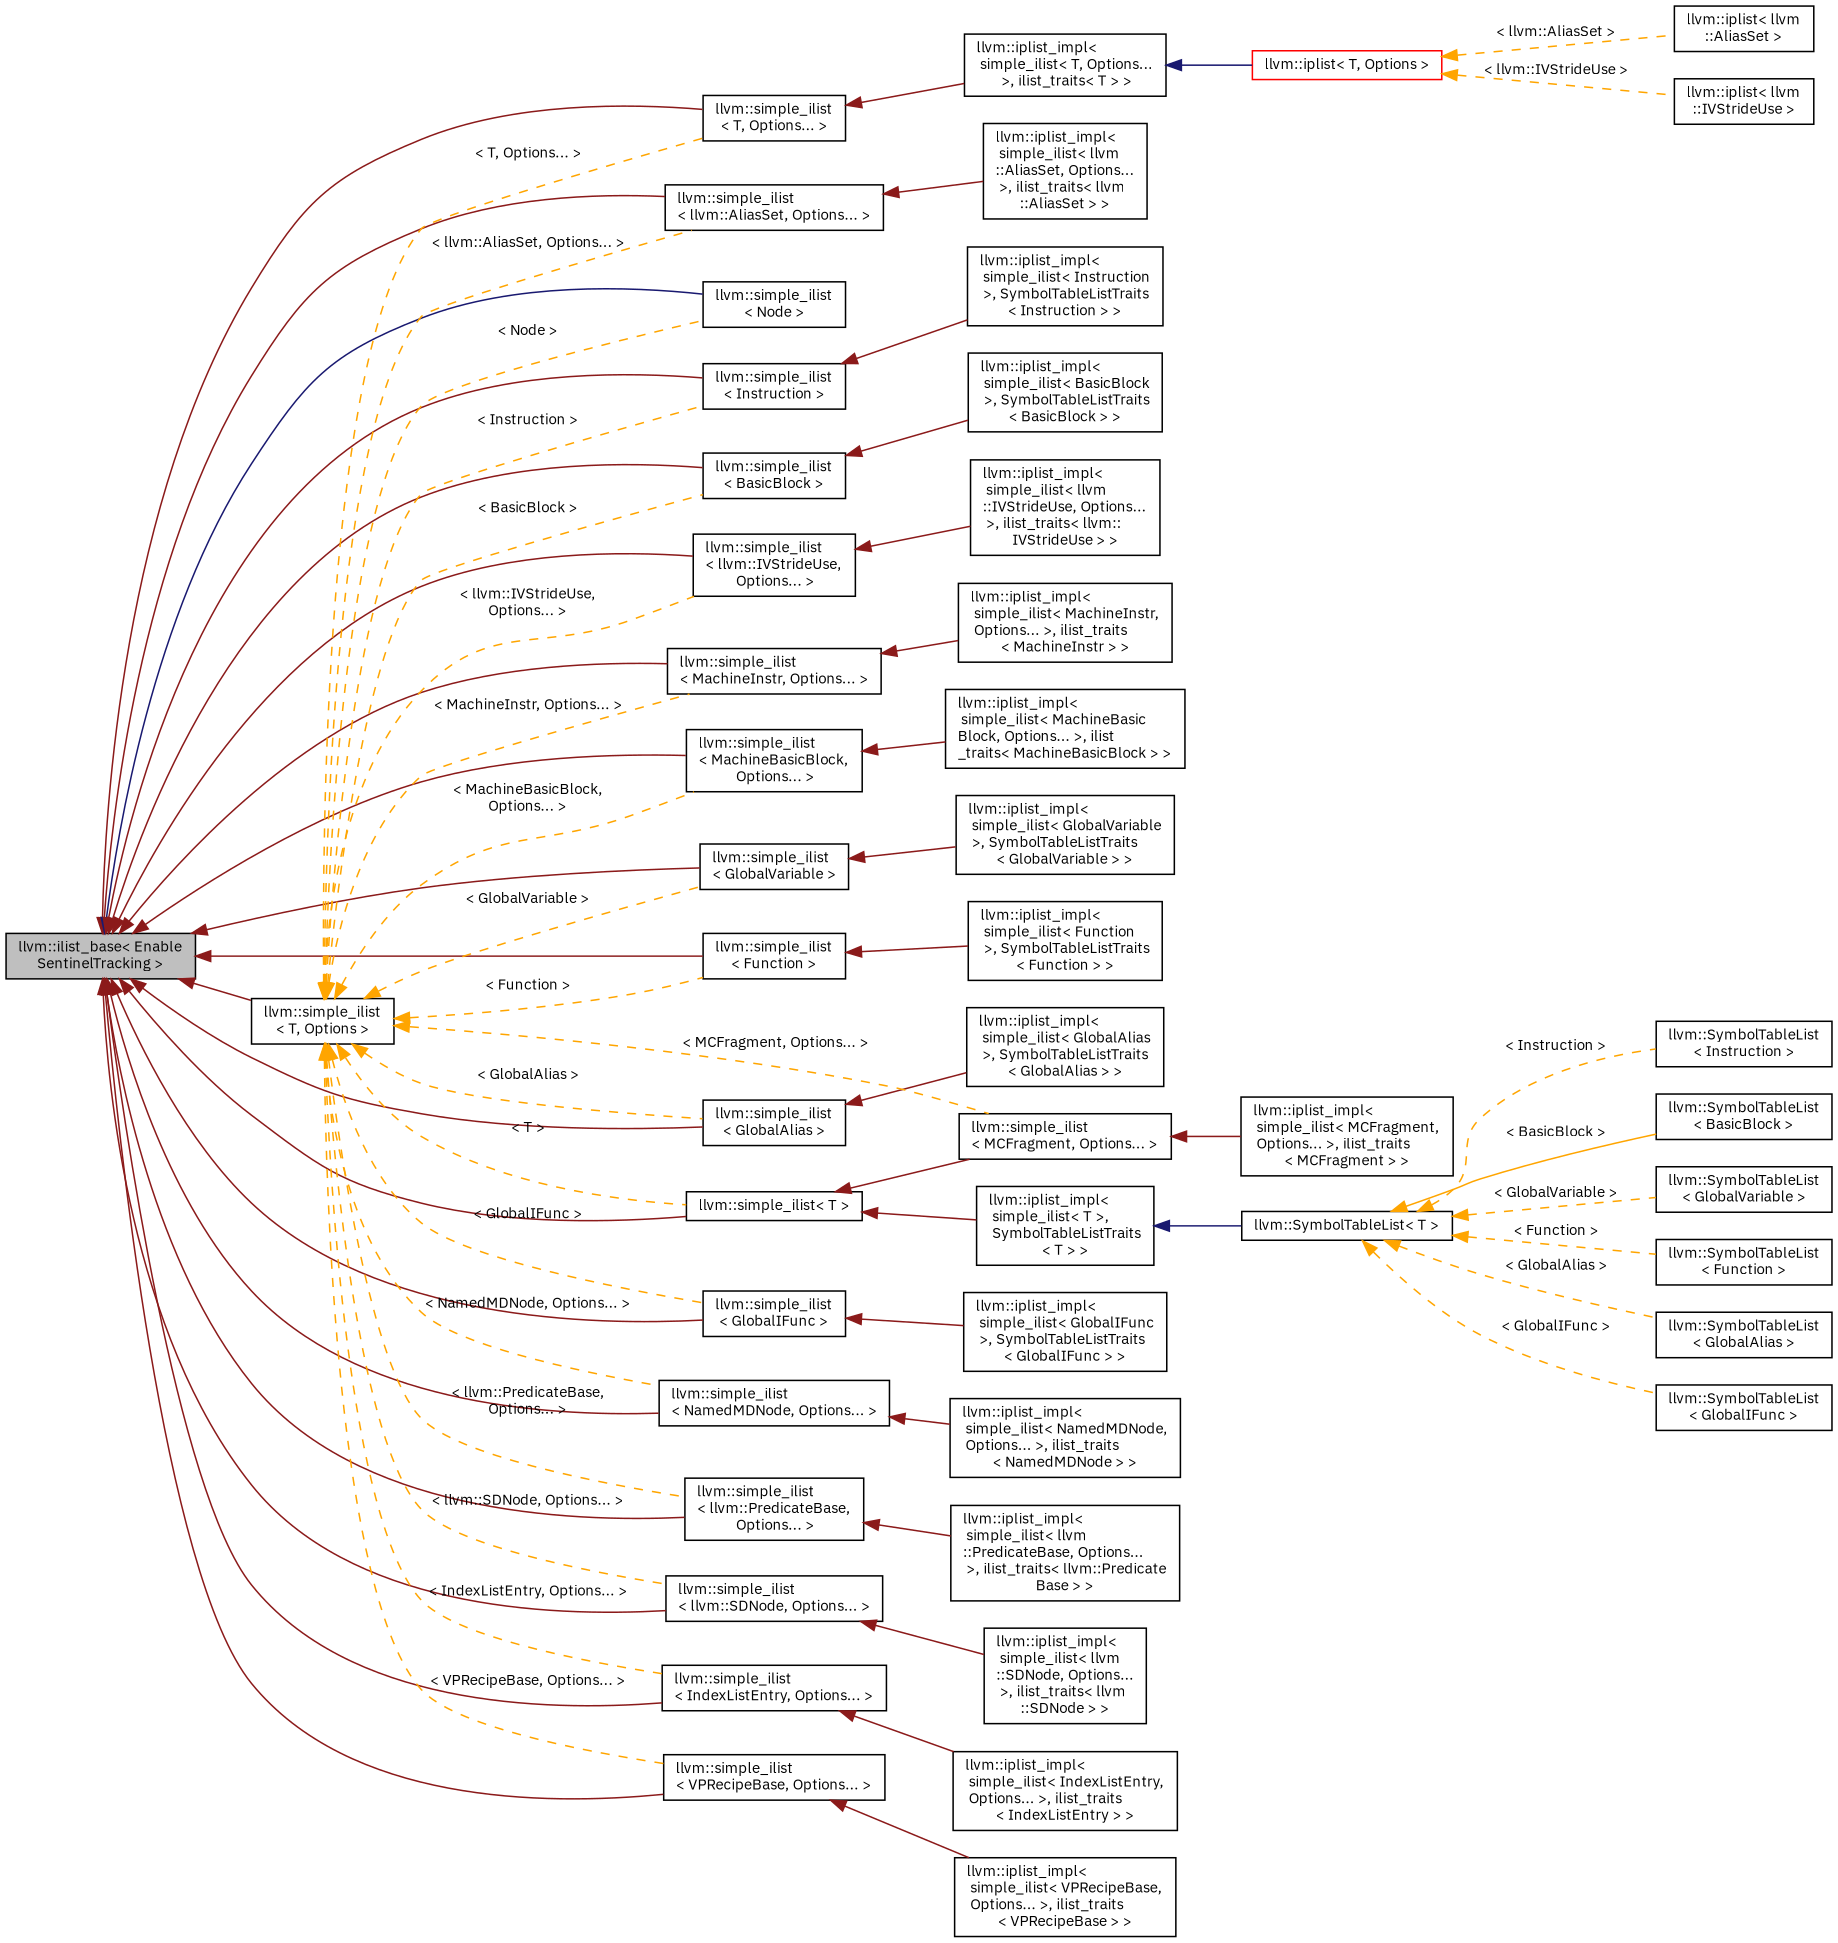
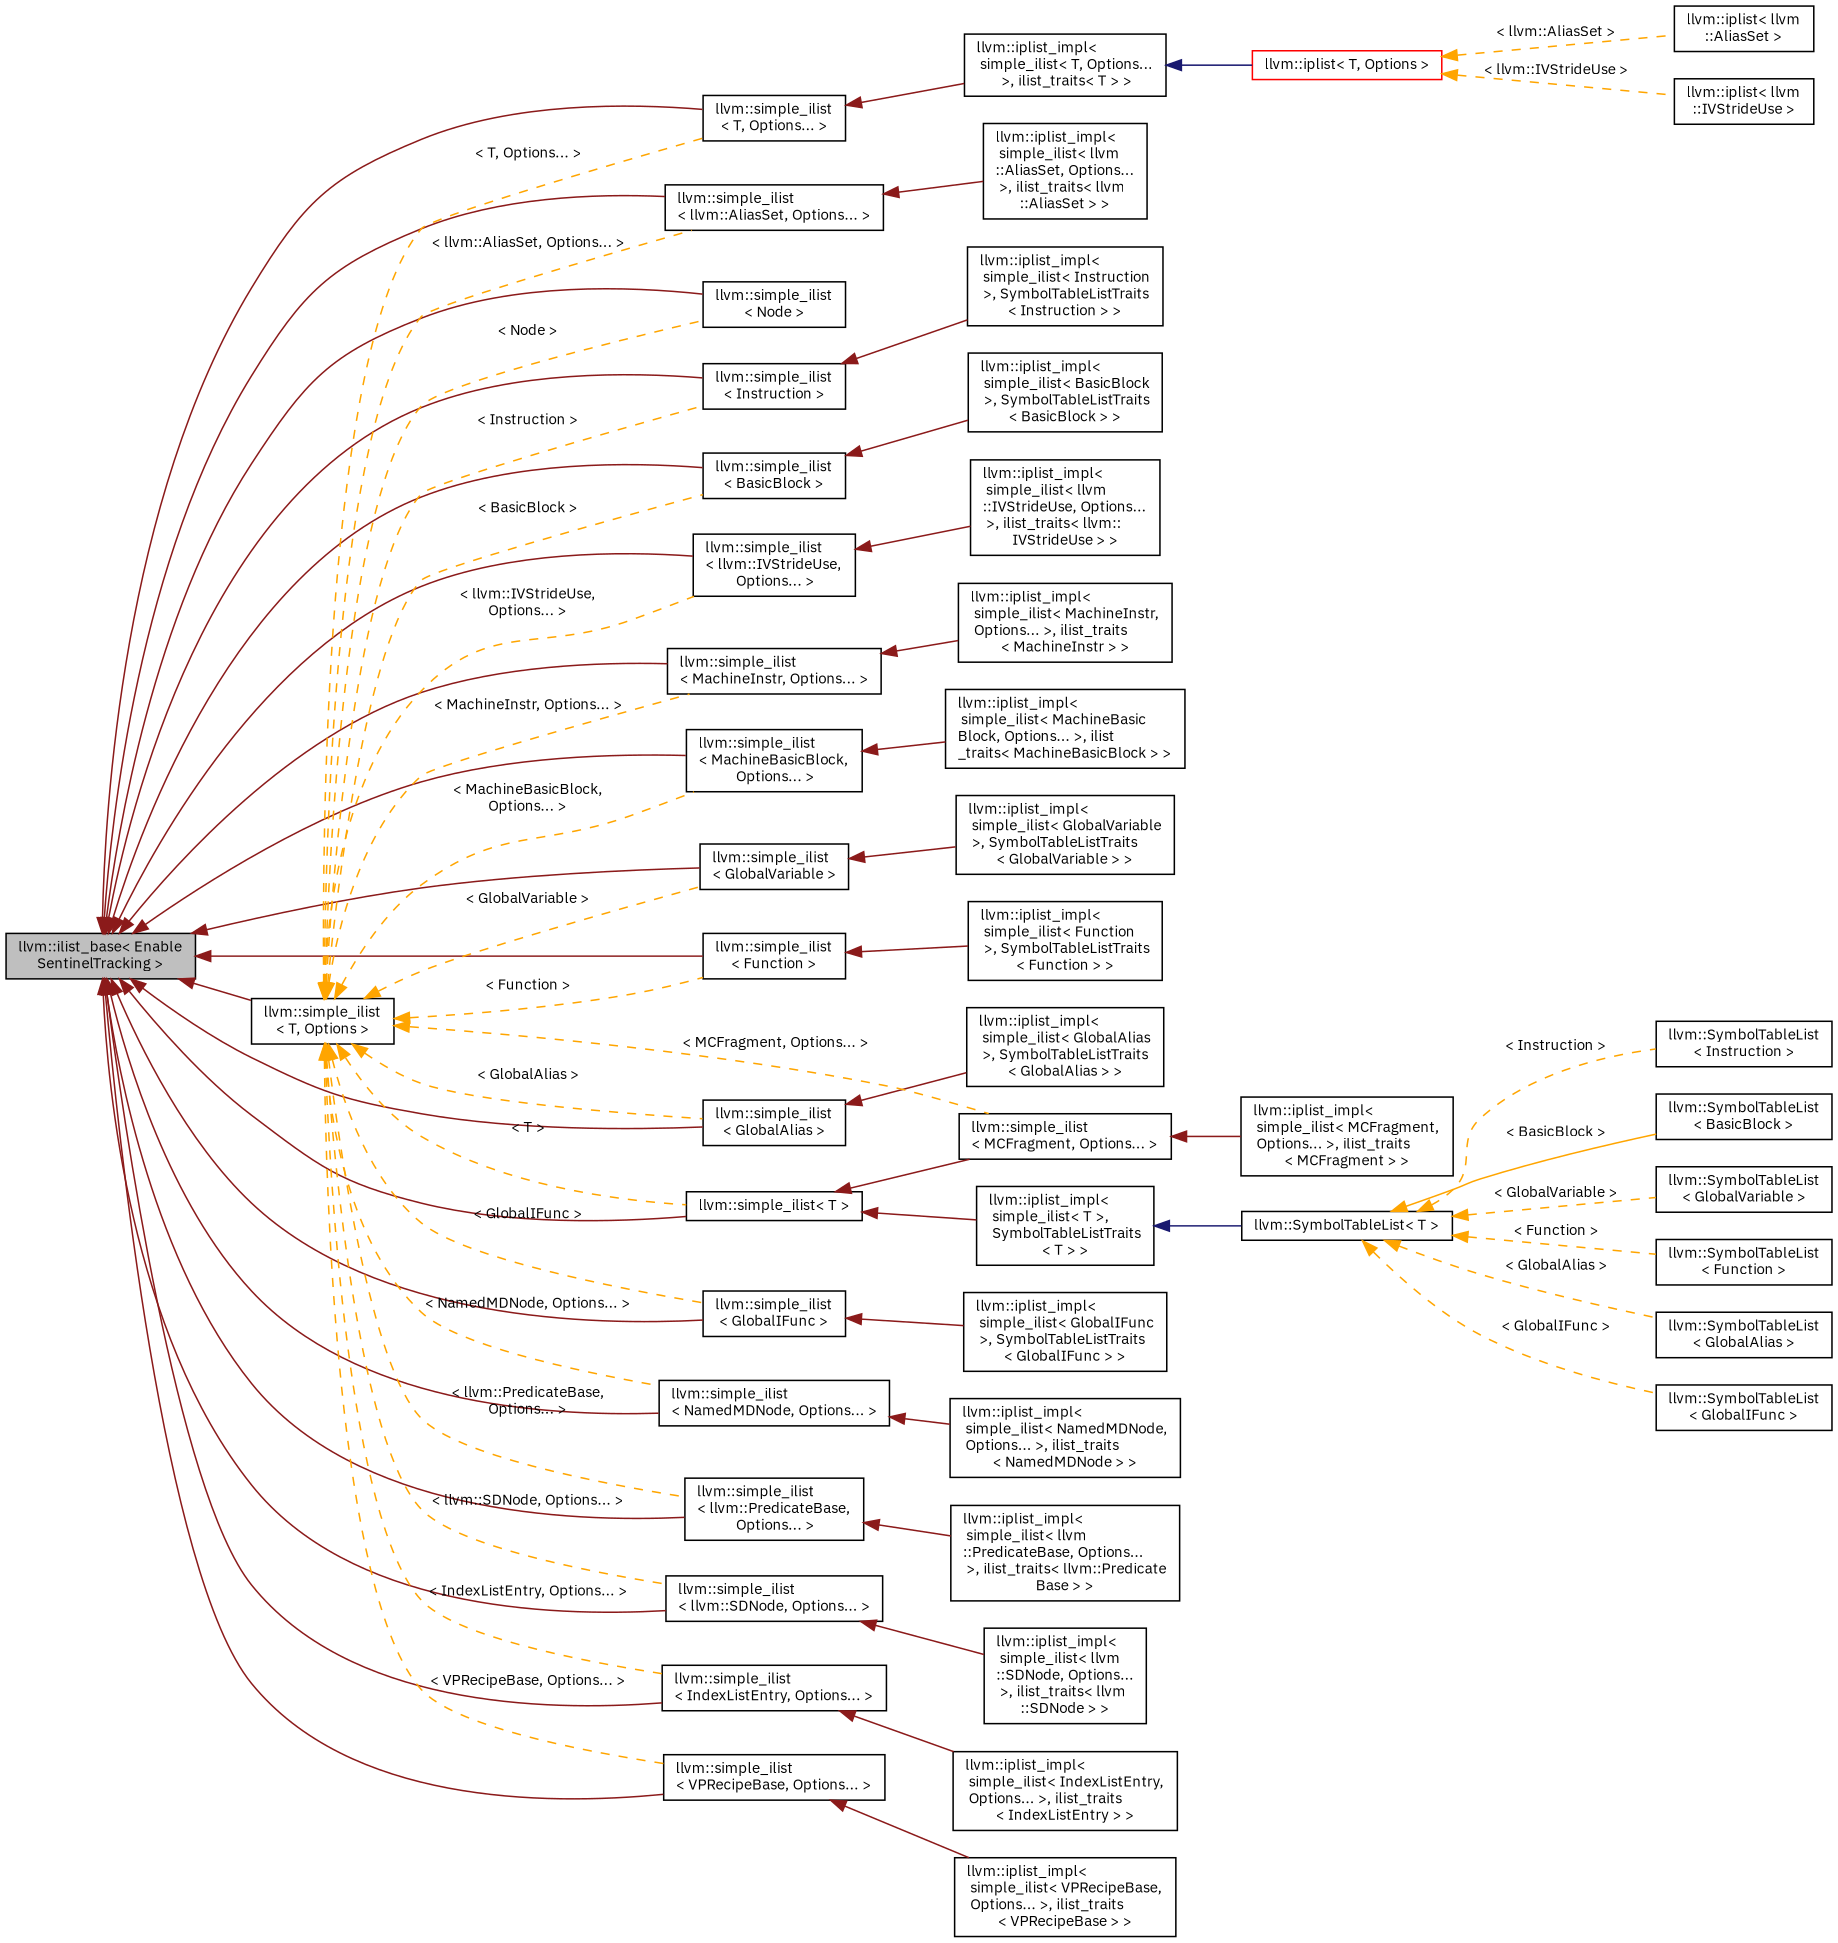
  digraph {
    fontname="IBM Plex Sans"
    rankdir=LR
    node [color=black fontname="IBM Plex Sans" fontsize=10 shape=box]
    edge [color=firebrick4 dir=back fontname="IBM Plex Sans" fontsize=10 labelfontname=Helvetica labelfontsize=10 style=solid]
    n1 [fillcolor=grey75 fontcolor=black height=0.2 label="llvm::ilist_base\< Enable\lSentinelTracking \>" style=filled width=0.4]
    n2 [height=0.2 label="llvm::simple_ilist\< T \>" width=0.4]
    n3 [height=0.2 label="llvm::simple_ilist\l\< T, Options... \>" width=0.4]
    n4 [height=0.2 label="llvm::simple_ilist\l\< llvm::AliasSet, Options... \>" width=0.4]
    n5 [height=0.2 label="llvm::simple_ilist\l\< Node \>" width=0.4]
    n6 [height=0.2 label="llvm::simple_ilist\l\< Instruction \>" width=0.4]
    n7 [height=0.2 label="llvm::simple_ilist\l\< BasicBlock \>" width=0.4]
    n8 [height=0.2 label="llvm::simple_ilist\l\< llvm::IVStrideUse,\l Options... \>" width=0.4]
    n9 [height=0.2 label="llvm::simple_ilist\l\< MachineInstr, Options... \>" width=0.4]
    n10 [height=0.2 label="llvm::simple_ilist\l\< MachineBasicBlock,\l Options... \>" width=0.4]
    n11 [height=0.2 label="llvm::simple_ilist\l\< GlobalVariable \>" width=0.4]
    n12 [height=0.2 label="llvm::simple_ilist\l\< Function \>" width=0.4]
    n13 [height=0.2 label="llvm::simple_ilist\l\< GlobalAlias \>" width=0.4]
    n14 [height=0.2 label="llvm::simple_ilist\l\< GlobalIFunc \>" width=0.4]
    n15 [height=0.2 label="llvm::simple_ilist\l\< NamedMDNode, Options... \>" width=0.4]
    n16 [height=0.2 label="llvm::simple_ilist\l\< llvm::PredicateBase,\l Options... \>" width=0.4]
    n17 [height=0.2 label="llvm::simple_ilist\l\< llvm::SDNode, Options... \>" width=0.4]
    n18 [height=0.2 label="llvm::simple_ilist\l\< IndexListEntry, Options... \>" width=0.4]
    n19 [height=0.2 label="llvm::simple_ilist\l\< VPRecipeBase, Options... \>" width=0.4]
    n20 [height=0.2 label="llvm::simple_ilist\l\< T, Options \>" width=0.4]
    n21 [height=0.2 label="llvm::simple_ilist\l\< MCFragment, Options... \>" width=0.4]
    n22 [height=0.2 label="llvm::iplist_impl\<\l simple_ilist\< T \>,\l SymbolTableListTraits\l\< T \> \>" width=0.4]
    n23 [height=0.2 label="llvm::iplist_impl\<\l simple_ilist\< T, Options...\l \>, ilist_traits\< T \> \>" width=0.4]
    n24 [height=0.2 label="llvm::iplist_impl\<\l simple_ilist\< llvm\l::AliasSet, Options...\l \>, ilist_traits\< llvm\l::AliasSet \> \>" width=0.4]
    n25 [height=0.2 label="llvm::iplist_impl\<\l simple_ilist\< Instruction\l \>, SymbolTableListTraits\l\< Instruction \> \>" width=0.4]
    n26 [height=0.2 label="llvm::iplist_impl\<\l simple_ilist\< BasicBlock\l \>, SymbolTableListTraits\l\< BasicBlock \> \>" width=0.4]
    n27 [height=0.2 label="llvm::iplist_impl\<\l simple_ilist\< llvm\l::IVStrideUse, Options...\l \>, ilist_traits\< llvm::\lIVStrideUse \> \>" width=0.4]
    n28 [height=0.2 label="llvm::iplist_impl\<\l simple_ilist\< MCFragment,\l Options... \>, ilist_traits\l\< MCFragment \> \>" width=0.4]
    n29 [height=0.2 label="llvm::iplist_impl\<\l simple_ilist\< MachineInstr,\l Options... \>, ilist_traits\l\< MachineInstr \> \>" width=0.4]
    n30 [height=0.2 label="llvm::iplist_impl\<\l simple_ilist\< MachineBasic\lBlock, Options... \>, ilist\l_traits\< MachineBasicBlock \> \>" width=0.4]
    n31 [height=0.2 label="llvm::iplist_impl\<\l simple_ilist\< GlobalVariable\l \>, SymbolTableListTraits\l\< GlobalVariable \> \>" width=0.4]
    n32 [height=0.2 label="llvm::iplist_impl\<\l simple_ilist\< Function\l \>, SymbolTableListTraits\l\< Function \> \>" width=0.4]
    n33 [height=0.2 label="llvm::iplist_impl\<\l simple_ilist\< GlobalAlias\l \>, SymbolTableListTraits\l\< GlobalAlias \> \>" width=0.4]
    n34 [height=0.2 label="llvm::iplist_impl\<\l simple_ilist\< GlobalIFunc\l \>, SymbolTableListTraits\l\< GlobalIFunc \> \>" width=0.4]
    n35 [height=0.2 label="llvm::iplist_impl\<\l simple_ilist\< NamedMDNode,\l Options... \>, ilist_traits\l\< NamedMDNode \> \>" width=0.4]
    n36 [height=0.2 label="llvm::iplist_impl\<\l simple_ilist\< llvm\l::PredicateBase, Options...\l \>, ilist_traits\< llvm::Predicate\lBase \> \>" width=0.4]
    n37 [height=0.2 label="llvm::iplist_impl\<\l simple_ilist\< llvm\l::SDNode, Options...\l \>, ilist_traits\< llvm\l::SDNode \> \>" width=0.4]
    n38 [height=0.2 label="llvm::iplist_impl\<\l simple_ilist\< IndexListEntry,\l Options... \>, ilist_traits\l\< IndexListEntry \> \>" width=0.4]
    n39 [height=0.2 label="llvm::iplist_impl\<\l simple_ilist\< VPRecipeBase,\l Options... \>, ilist_traits\l\< VPRecipeBase \> \>" width=0.4]
    n40 [height=0.2 label="llvm::SymbolTableList\< T \>" width=0.4]
    n41 [height=0.2 label="llvm::SymbolTableList\l\< Instruction \>" width=0.4]
    n42 [height=0.2 label="llvm::SymbolTableList\l\< BasicBlock \>" width=0.4]
    n43 [height=0.2 label="llvm::SymbolTableList\l\< GlobalVariable \>" width=0.4]
    n44 [height=0.2 label="llvm::SymbolTableList\l\< Function \>" width=0.4]
    n45 [height=0.2 label="llvm::SymbolTableList\l\< GlobalAlias \>" width=0.4]
    n46 [height=0.2 label="llvm::SymbolTableList\l\< GlobalIFunc \>" width=0.4]
    n47 [color=red height=0.2 label="llvm::iplist\< T, Options \>" width=0.4]
    n48 [height=0.2 label="llvm::iplist\< llvm\l::AliasSet \>" width=0.4]
    n49 [height=0.2 label="llvm::iplist\< llvm\l::IVStrideUse \>" width=0.4]
    n1 -> n2
    n1 -> n3
    n1 -> n4
-   n1 -> n5 [color=midnightblue]
+   n1 -> n5
    n1 -> n6
    n1 -> n7
    n1 -> n8
    n1 -> n9
    n1 -> n10
    n1 -> n11
    n1 -> n12
    n1 -> n13
    n1 -> n14
    n1 -> n15
    n1 -> n16
    n1 -> n17
    n1 -> n18
    n1 -> n19
    n1 -> n20
    n2 -> n21
    n2 -> n22
    n3 -> n23
    n4 -> n24
    n6 -> n25
    n7 -> n26
    n8 -> n27
    n9 -> n29
    n10 -> n30
    n11 -> n31
    n12 -> n32
    n13 -> n33
    n14 -> n34
    n15 -> n35
    n16 -> n36
    n17 -> n37
    n18 -> n38
    n19 -> n39
    n20 -> n2 [color=orange label=" \< T \>" style=dashed]
    n20 -> n3 [color=orange label=" \< T, Options... \>" style=dashed]
    n20 -> n4 [color=orange label=" \< llvm::AliasSet, Options... \>" style=dashed]
    n20 -> n5 [color=orange label=" \< Node \>" style=dashed]
    n20 -> n6 [color=orange label=" \< Instruction \>" style=dashed]
    n20 -> n7 [color=orange label=" \< BasicBlock \>" style=dashed]
    n20 -> n8 [color=orange label=" \< llvm::IVStrideUse,\l Options... \>" style=dashed]
    n20 -> n9 [color=orange label=" \< MachineInstr, Options... \>" style=dashed]
    n20 -> n10 [color=orange label=" \< MachineBasicBlock,\l Options... \>" style=dashed]
    n20 -> n11 [color=orange label=" \< GlobalVariable \>" style=dashed]
    n20 -> n12 [color=orange label=" \< Function \>" style=dashed]
    n20 -> n13 [color=orange label=" \< GlobalAlias \>" style=dashed]
    n20 -> n14 [color=orange label=" \< GlobalIFunc \>" style=dashed]
    n20 -> n15 [color=orange label=" \< NamedMDNode, Options... \>" style=dashed]
    n20 -> n16 [color=orange label=" \< llvm::PredicateBase,\l Options... \>" style=dashed]
    n20 -> n17 [color=orange label=" \< llvm::SDNode, Options... \>" style=dashed]
    n20 -> n18 [color=orange label=" \< IndexListEntry, Options... \>" style=dashed]
    n20 -> n19 [color=orange label=" \< VPRecipeBase, Options... \>" style=dashed]
    n20 -> n21 [color=orange label=" \< MCFragment, Options... \>" style=dashed]
    n21 -> n28
    n22 -> n40 [color=midnightblue]
    n23 -> n47 [color=midnightblue]
    n40 -> n41 [color=orange label=" \< Instruction \>" style=dashed]
    n40 -> n42 [color=orange label=" \< BasicBlock \>"]
    n40 -> n43 [color=orange label=" \< GlobalVariable \>" style=dashed]
    n40 -> n44 [color=orange label=" \< Function \>" style=dashed]
    n40 -> n45 [color=orange label=" \< GlobalAlias \>" style=dashed]
    n40 -> n46 [color=orange label=" \< GlobalIFunc \>" style=dashed]
    n47 -> n48 [color=orange label=" \< llvm::AliasSet \>" style=dashed]
    n47 -> n49 [color=orange label=" \< llvm::IVStrideUse \>" style=dashed]
  }
